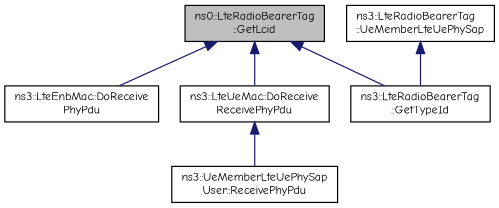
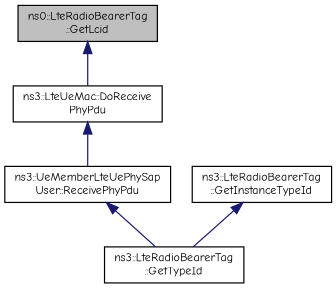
  digraph {
    fontname="Comic Neue"
    rankdir=TB
    node [color=black fillcolor=white fontname="Comic Neue" fontsize=10 shape=record style=filled]
    edge [color=midnightblue dir=back fontname="Comic Neue" fontsize=10 labelfontname=Helvetica labelfontsize=10 style=solid]
    n1 [fillcolor=grey75 fontcolor=black height=0.2 label="ns0::LteRadioBearerTag\l::GetLcid" width=0.4]
-   n2 [height=0.2 label="ns3::LteEnbMac::DoReceive\lPhyPdu" width=0.4]
-   n3 [height=0.2 label="ns3::LteUeMac::DoReceive\lReceivePhyPdu" width=0.4]
+   n3 [height=0.2 label="ns3::LteUeMac::DoReceive\lPhyPdu" width=0.4]
    n4 [height=0.2 label="ns3::LteRadioBearerTag\l::GetTypeId" width=0.4]
    n5 [height=0.2 label="ns3::UeMemberLteUePhySap\lUser::ReceivePhyPdu" width=0.4]
-   n6 [height=0.2 label="ns3::LteRadioBearerTag\l::UeMemberLteUePhySap" width=0.4]
-   n1 -> n2
+   n6 [height=0.2 label="ns3::LteRadioBearerTag\l::GetInstanceTypeId" width=0.4]
    n1 -> n3
-   n1 -> n4
+   n5 -> n4
    n3 -> n5
    n6 -> n4
  }
